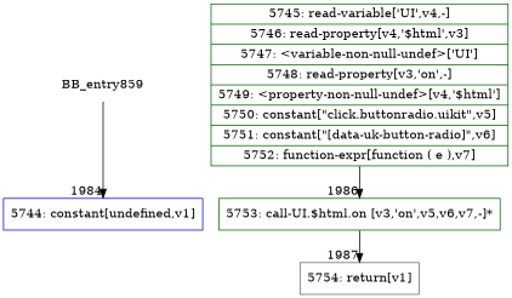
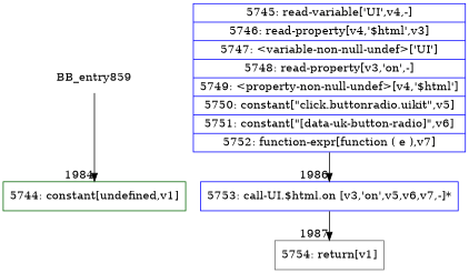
  digraph {
    rankdir=TD
    node [color=darkgreen shape=record]
    edge [headport=n tailport=s]
    n1 [label=BB_entry859 shape=none]
-   n2 [color=blue label="{5744: constant[undefined,v1]}"]
-   n3 [label="{5745: read-variable['UI',v4,-]|5746: read-property[v4,'$html',v3]|5747: \<variable-non-null-undef\>['UI']|5748: read-property[v3,'on',-]|5749: \<property-non-null-undef\>[v4,'$html']|5750: constant[\"click.buttonradio.uikit\",v5]|5751: constant[\"[data-uk-button-radio]\",v6]|5752: function-expr[function ( e ),v7]}"]
-   n4 [label="{5753: call-UI.$html.on [v3,'on',v5,v6,v7,-]*}"]
+   n2 [label="{5744: constant[undefined,v1]}"]
+   n3 [color=blue label="{5745: read-variable['UI',v4,-]|5746: read-property[v4,'$html',v3]|5747: \<variable-non-null-undef\>['UI']|5748: read-property[v3,'on',-]|5749: \<property-non-null-undef\>[v4,'$html']|5750: constant[\"click.buttonradio.uikit\",v5]|5751: constant[\"[data-uk-button-radio]\",v6]|5752: function-expr[function ( e ),v7]}"]
+   n4 [color=blue label="{5753: call-UI.$html.on [v3,'on',v5,v6,v7,-]*}"]
    n5 [color=gray40 label="{5754: return[v1]}"]
    n1 -> n2 [headlabel="    1984"]
    n3 -> n4 [headlabel="      1986"]
    n4 -> n5 [headlabel="      1987"]
  }
